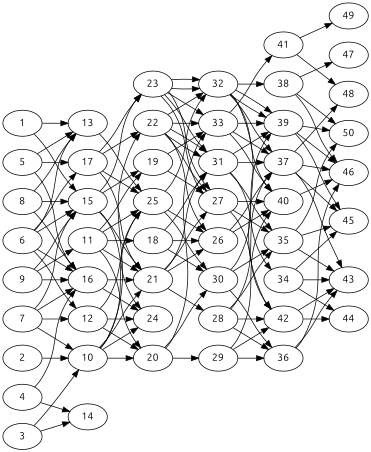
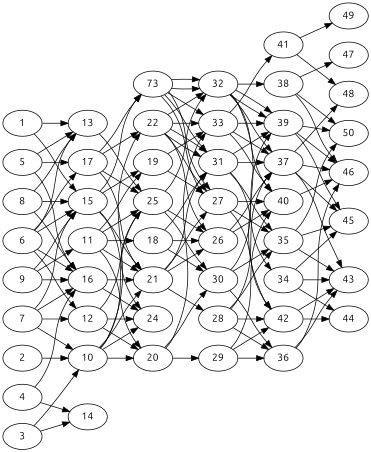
  digraph {
    fontname=Ubuntu
    rankdir=LR
    node [alpha=0.18 fontname=Ubuntu]
    edge [fontname=Ubuntu]
    1 [alpha=0.16 expect_size=34181120]
    13 [alpha=0.09 expect_size=5299200]
    15 [alpha=0.05 expect_size=21861376]
    25 [alpha=0.17 expect_size=47715328]
    21 [alpha=0.04 expect_size=46443520]
    24 [alpha=0.09 expect_size=6257664]
    19 [alpha=0.07 expect_size=34294784]
-   23 [alpha=0.03 expect_size=31437824]
+   23 [alpha=0.03 expect_size=31437824 label=73]
    30 [alpha=0.19 expect_size=16756736]
    26 [alpha=0.09 expect_size=12801024]
    32 [alpha=0.06 expect_size=25743360]
    31 [alpha=0.02 expect_size=15221760]
    27 [alpha=0.14 expect_size=24322048]
    28 [alpha=0.02 expect_size=19401728]
    33 [alpha=0.10 expect_size=43098112]
    2 [alpha=0.20 expect_size=47203328]
    10 [alpha=0.02 expect_size=14183424]
    20 [alpha=0.19 expect_size=40810496]
    22 [alpha=0.07 expect_size=49757184]
    29 [expect_size=48596992]
    3 [alpha=0.05 expect_size=36099072]
    14 [expect_size=17248256]
    4 [alpha=0.02 expect_size=28162048]
    16 [alpha=0.05 expect_size=8937472]
    5 [alpha=0.15 expect_size=10250240]
    17 [expect_size=48029696]
    6 [alpha=0.17 expect_size=15912960]
    12 [alpha=0.12 expect_size=5309440]
    7 [alpha=0.11 expect_size=34796544]
    8 [alpha=0.03 expect_size=12972032]
    9 [alpha=0.03 expect_size=24462336]
    11 [alpha=0.01 expect_size=13689856]
    18 [alpha=0.12 expect_size=26215424]
    35 [alpha=0.14 expect_size=25050112]
    39 [alpha=0.08 expect_size=30221312]
    36 [alpha=0.12 expect_size=17574912]
    37 [alpha=0.07 expect_size=39201792]
    40 [alpha=0.00 expect_size=26564608]
    41 [alpha=0.09 expect_size=23083008]
    42 [expect_size=28222464]
    34 [expect_size=50955264]
    38 [alpha=0.12 expect_size=25112576]
    43 [alpha=0.17 expect_size=42051584]
    45 [alpha=0.14 expect_size=13577216]
    46 [alpha=0.15 expect_size=47086592]
    48 [alpha=0.19 expect_size=44160000]
    50 [alpha=0.11 expect_size=43941888]
    44 [alpha=0.17 expect_size=17438720]
    49 [alpha=0.12 expect_size=24297472]
    47 [alpha=0.04 expect_size=27289600]
    1 -> 13
    1 -> 15
    13 -> 25
    15 -> 21
    15 -> 24
    15 -> 19
    15 -> 23
    25 -> 30
    25 -> 26
    25 -> 32
    21 -> 26
    21 -> 31
    21 -> 27
    21 -> 28
    19 -> 27
    19 -> 33
    23 -> 32
    23 -> 32
    23 -> 31
    23 -> 27
    23 -> 27
    23 -> 33
    30 -> 35
    30 -> 39
    30 -> 36
    26 -> 37
    26 -> 40
    32 -> 39
    32 -> 39
    32 -> 37
    32 -> 40
    32 -> 42
    32 -> 38
    31 -> 35
    31 -> 39
    31 -> 37
    31 -> 34
    27 -> 35
    27 -> 40
    27 -> 42
    28 -> 35
    28 -> 36
    28 -> 37
    28 -> 42
    33 -> 39
    33 -> 37
    33 -> 40
    33 -> 41
    2 -> 10
    10 -> 25
    10 -> 21
    10 -> 24
    10 -> 20
    10 -> 22
    20 -> 30
    20 -> 33
    20 -> 29
    22 -> 26
    22 -> 32
    22 -> 31
    22 -> 31
    22 -> 27
    22 -> 33
    29 -> 36
    29 -> 40
    29 -> 42
    3 -> 10
    3 -> 14
    4 -> 14
    4 -> 16
    16 -> 21
    16 -> 24
    5 -> 13
    5 -> 16
    5 -> 17
    17 -> 25
    17 -> 21
    17 -> 23
    17 -> 22
    6 -> 13
    6 -> 15
    6 -> 16
    6 -> 17
    6 -> 12
    12 -> 25
    12 -> 24
    12 -> 20
    7 -> 15
    7 -> 10
    7 -> 16
    7 -> 12
    8 -> 13
    8 -> 15
    8 -> 16
    9 -> 15
    9 -> 16
    9 -> 11
    11 -> 25
    11 -> 21
    11 -> 19
    11 -> 20
    11 -> 18
    18 -> 30
    18 -> 26
    18 -> 31
    35 -> 43
    35 -> 45
    35 -> 50
    39 -> 45
    39 -> 46
    39 -> 50
    36 -> 43
    36 -> 46
    37 -> 43
    37 -> 45
    37 -> 46
    37 -> 48
    40 -> 46
    41 -> 48
    41 -> 49
    42 -> 43
    42 -> 44
    34 -> 43
    34 -> 45
    34 -> 44
    38 -> 46
    38 -> 50
    38 -> 47
  }
